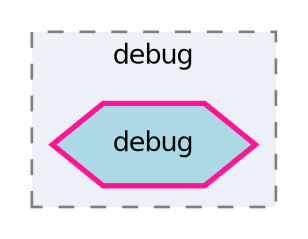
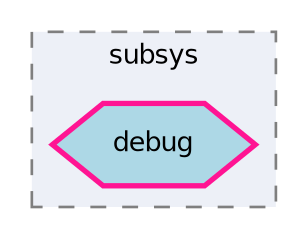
  digraph {
    compound=true
    n1 [color=deeppink fillcolor=lightblue fontname=Helvetica fontsize=10 height=0.2 label=debug shape=hexagon style="filled,bold" width=0.4]
    subgraph cluster_1 {
      bgcolor="#edf0f7"
      fontname=Helvetica
      fontsize=10
-     label=debug
+     label=subsys
      pencolor=grey50
      style="filled,dashed"
      n1
    }
  }
